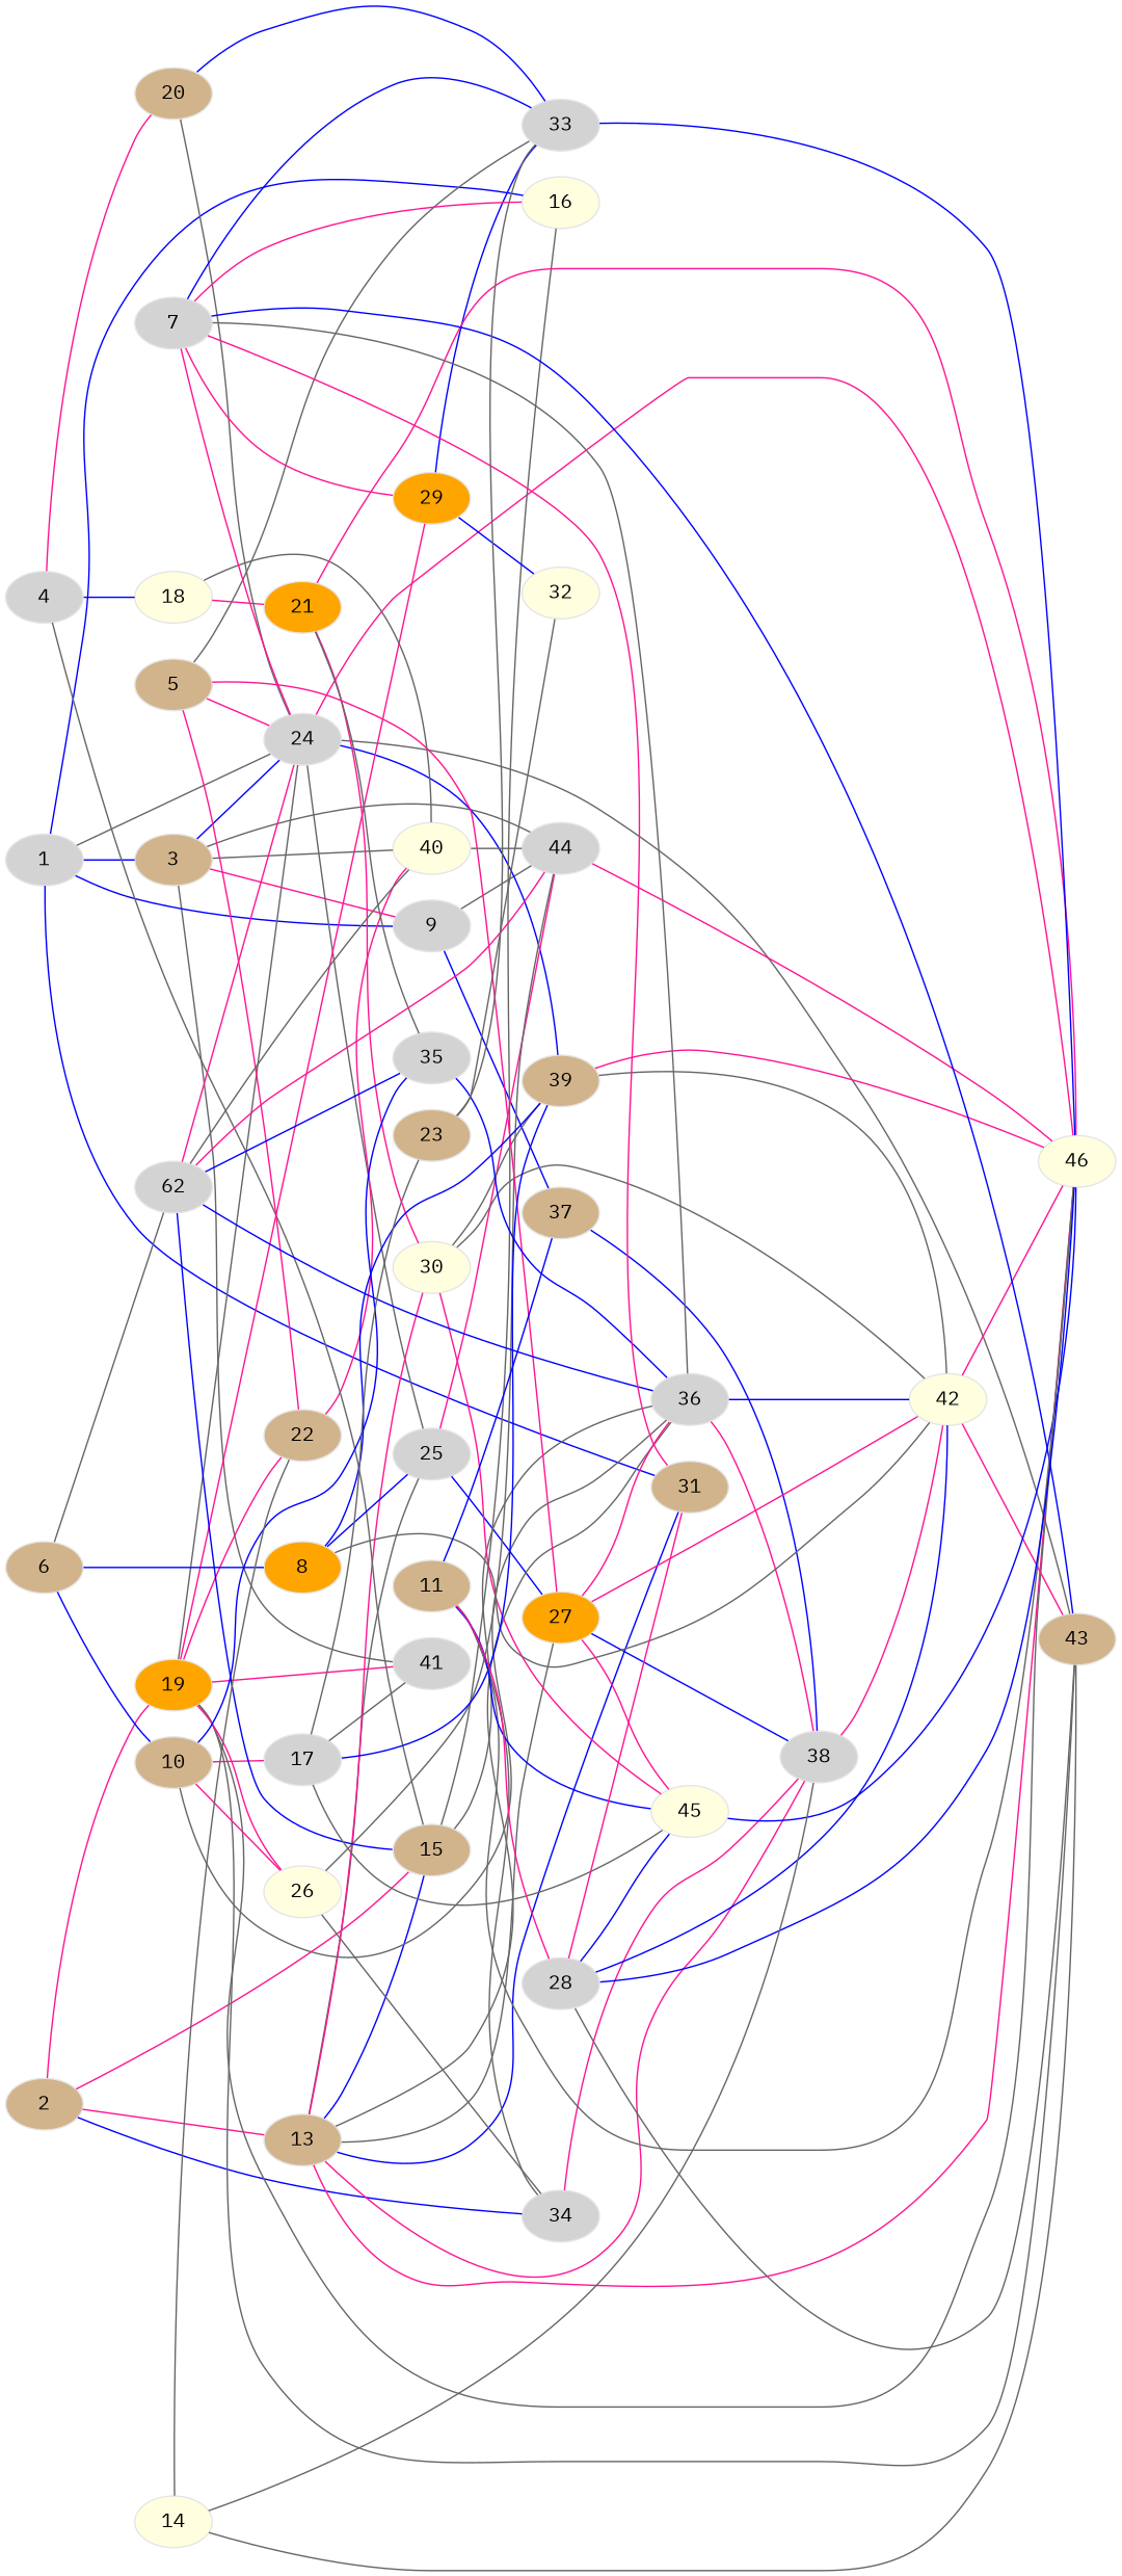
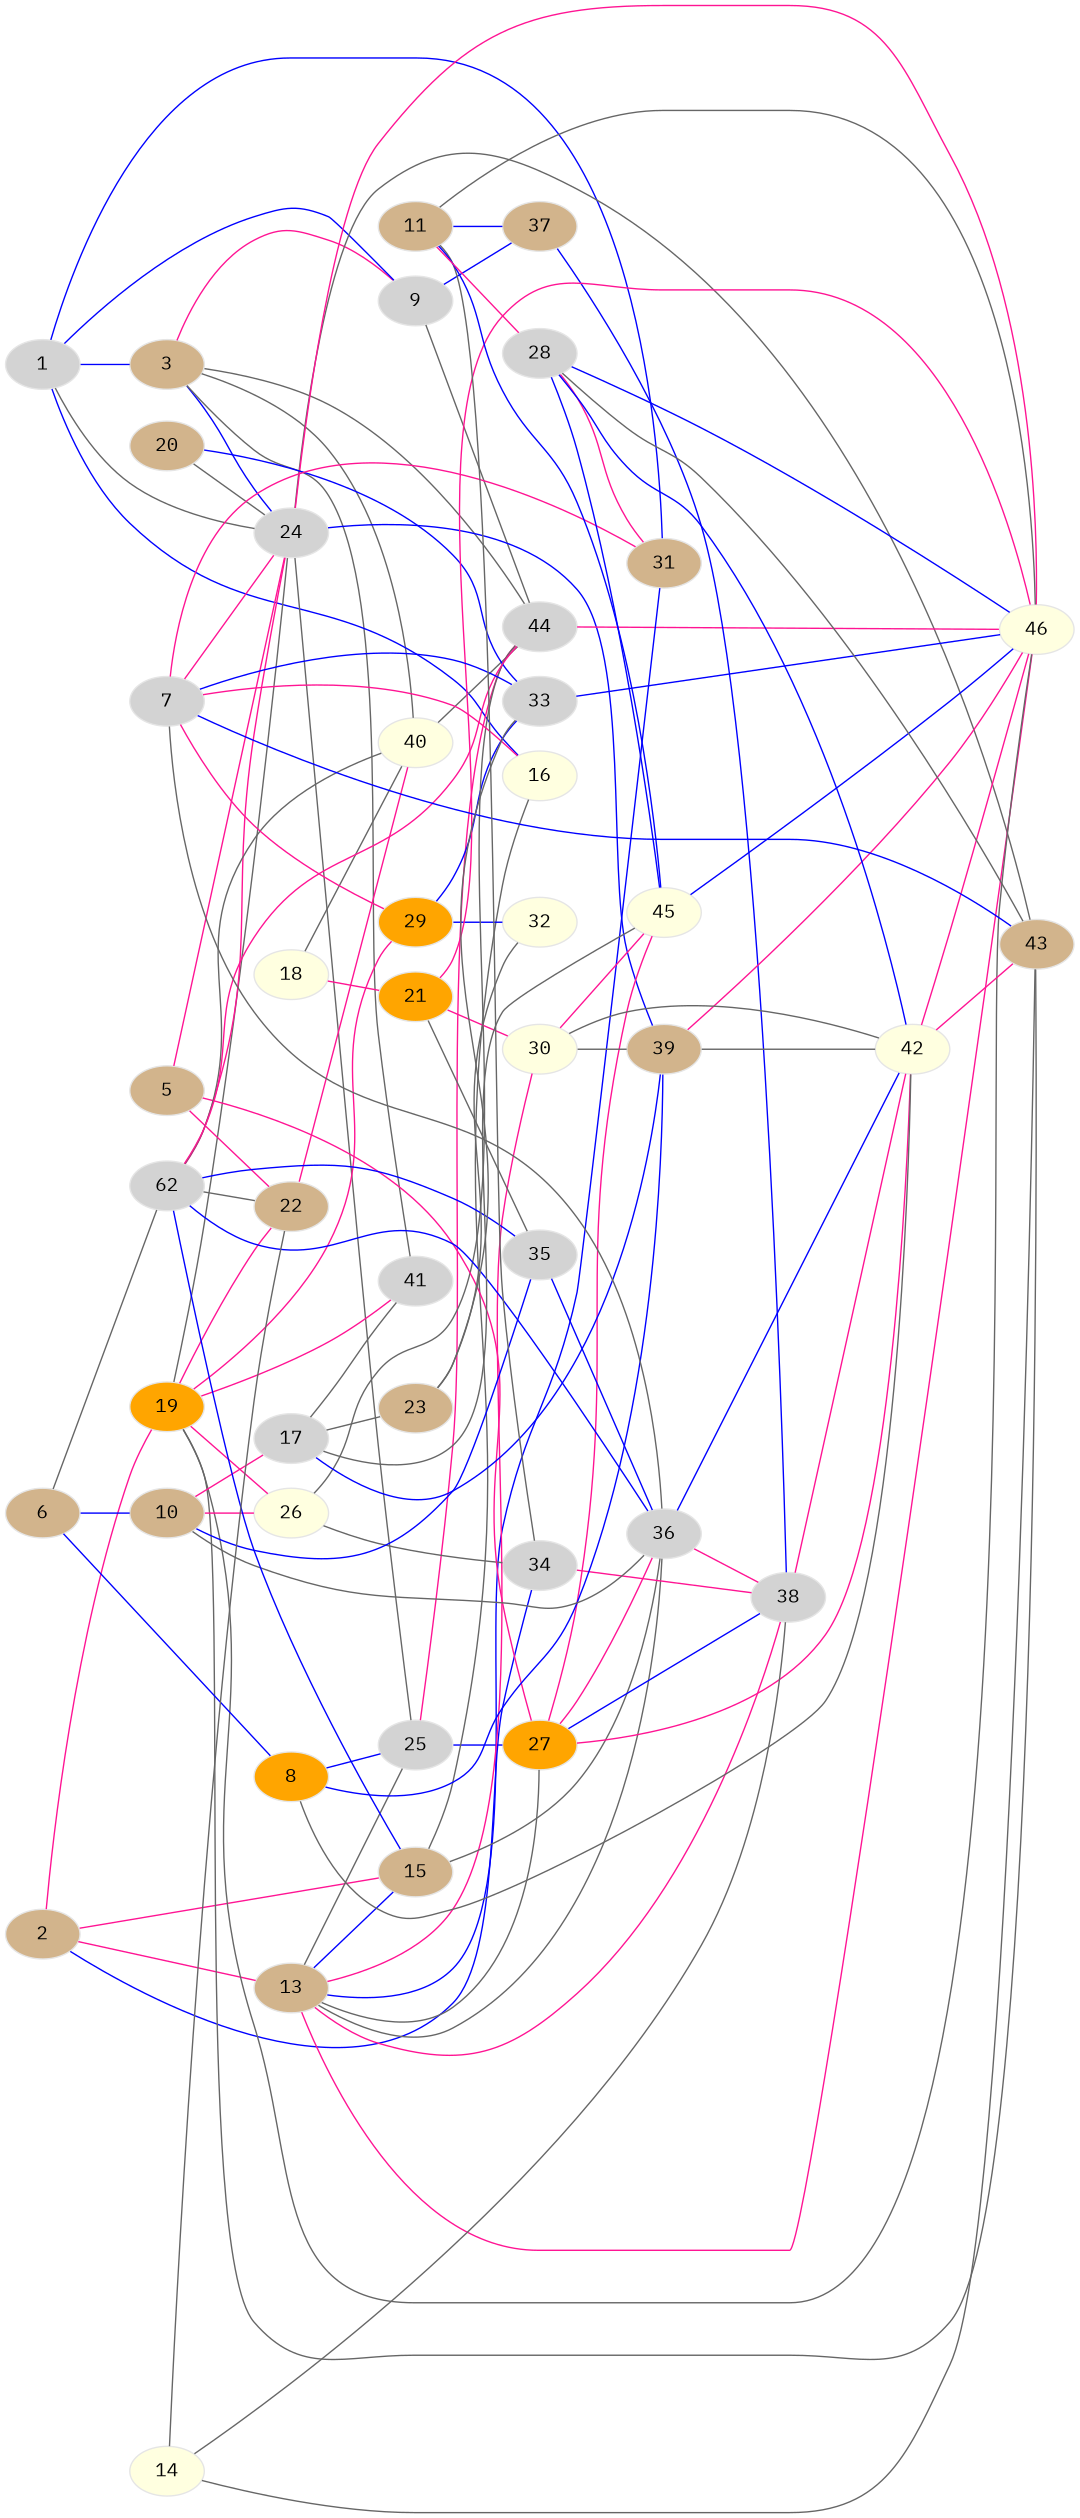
  graph {
    fontname="IBM Plex Mono"
    rankdir=LR
    node [color=gray90 fillcolor=lightgrey fontname="IBM Plex Mono" style=filled]
    edge [color=gray40 fontname="IBM Plex Mono" weight=1.0]
    3 [fillcolor=tan]
    1
    9
    16 [fillcolor=lightyellow]
    24
    31 [fillcolor=tan]
    40 [fillcolor=lightyellow]
    41
    44
    37 [fillcolor=tan]
    43 [fillcolor=tan]
    25
    39 [fillcolor=tan]
    46 [fillcolor=lightyellow]
    2 [fillcolor=tan]
    13 [fillcolor=tan]
    15 [fillcolor=tan]
    19 [fillcolor=orange]
    34
    27 [fillcolor=orange]
    36
    30 [fillcolor=lightyellow]
    38
    22 [fillcolor=tan]
    29 [fillcolor=orange]
    26 [fillcolor=lightyellow]
-   4
    18 [fillcolor=lightyellow]
    20 [fillcolor=tan]
    21 [fillcolor=orange]
    33
    5 [fillcolor=tan]
    42 [fillcolor=lightyellow]
    45 [fillcolor=lightyellow]
    6 [fillcolor=tan]
    8 [fillcolor=orange]
    10 [fillcolor=tan]
    n38 [label=62]
    17
    35
    7
    32 [fillcolor=lightyellow]
    23 [fillcolor=tan]
    11 [fillcolor=tan]
    28
    14 [fillcolor=lightyellow]
    3 -- 9 [color=deeppink]
    3 -- 24 [color=blue]
    3 -- 40
    3 -- 41
    3 -- 44
    1 -- 3 [color=blue weight=2.0]
    1 -- 9 [color=blue]
    1 -- 16 [color=blue]
    1 -- 24
    1 -- 31 [color=blue]
    9 -- 44
    9 -- 37 [color=blue weight=2.0]
    24 -- 43
    24 -- 25
    24 -- 39 [color=blue weight=3.0]
    24 -- 46 [color=deeppink]
    40 -- 44 [weight=2.0]
    44 -- 46 [color=deeppink weight=2.0]
    37 -- 38 [color=blue]
    25 -- 44 [color=deeppink]
    25 -- 27 [color=blue weight=2.0]
    39 -- 46 [color=deeppink]
    39 -- 42 [weight=3.0]
    2 -- 13 [color=deeppink]
    2 -- 15 [color=deeppink]
    2 -- 19 [color=deeppink]
    2 -- 34 [color=blue]
    13 -- 31 [color=blue]
    13 -- 25
    13 -- 46 [color=deeppink]
    13 -- 15 [color=blue]
    13 -- 27
    13 -- 36
    13 -- 30 [color=deeppink]
    13 -- 38 [color=deeppink]
    15 -- 16
    15 -- 36
    19 -- 24
    19 -- 41 [color=deeppink]
    19 -- 43
    19 -- 46
    19 -- 22 [color=deeppink]
    19 -- 29 [color=deeppink]
    19 -- 26 [color=deeppink]
    34 -- 38 [color=deeppink]
    27 -- 36 [color=deeppink]
    27 -- 38 [color=blue]
    27 -- 42 [color=deeppink]
    27 -- 45 [color=deeppink]
    36 -- 38 [color=deeppink]
    36 -- 42 [color=blue]
    30 -- 39
    30 -- 42
    30 -- 45 [color=deeppink]
    38 -- 42 [color=deeppink]
    22 -- 40 [color=deeppink weight=2.0]
    29 -- 33 [color=blue]
    29 -- 32 [color=blue weight=2.0]
    26 -- 44
    26 -- 34
-   4 -- 15
-   4 -- 18 [color=blue]
-   4 -- 20 [color=deeppink]
    18 -- 40
    18 -- 21 [color=deeppink]
    20 -- 24
    20 -- 33 [color=blue]
    21 -- 46 [color=deeppink]
    21 -- 30 [color=deeppink weight=2.0]
    21 -- 35
    33 -- 46 [color=blue]
    5 -- 24 [color=deeppink]
    5 -- 27 [color=deeppink]
    5 -- 22 [color=deeppink]
-   5 -- 33
    42 -- 43 [color=deeppink]
    42 -- 46 [color=deeppink]
    45 -- 46 [color=blue]
    6 -- 8 [color=blue]
    6 -- 10 [color=blue]
    6 -- n38
    8 -- 25 [color=blue]
    8 -- 39 [color=blue]
    8 -- 42
    10 -- 36
    10 -- 26 [color=deeppink]
    10 -- 17 [color=deeppink weight=2.0]
    10 -- 35 [color=blue]
    n38 -- 24 [color=deeppink]
    n38 -- 40
    n38 -- 44 [color=deeppink]
    n38 -- 15 [color=blue]
    n38 -- 36 [color=blue]
+   n38 -- 22
    n38 -- 35 [color=blue]
    17 -- 41
    17 -- 39 [color=blue]
    17 -- 45
    17 -- 23
    35 -- 36 [color=blue]
    7 -- 16 [color=deeppink]
    7 -- 24 [color=deeppink]
    7 -- 31 [color=deeppink]
    7 -- 43 [color=blue]
    7 -- 36
    7 -- 29 [color=deeppink]
    7 -- 33 [color=blue]
    23 -- 33 [weight=2.0]
    23 -- 32 [weight=2.0]
    11 -- 37 [color=blue]
    11 -- 46
    11 -- 34
    11 -- 45 [color=blue]
    11 -- 28 [color=deeppink]
    28 -- 31 [color=deeppink]
    28 -- 43
    28 -- 46 [color=blue]
    28 -- 42 [color=blue]
    28 -- 45 [color=blue]
    14 -- 43
    14 -- 38
    14 -- 22
  }
